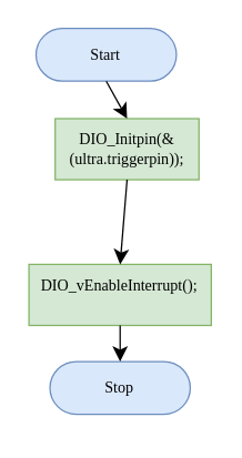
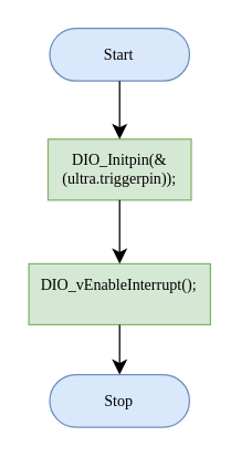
  <mxCell id="0" />
  <mxCell id="1" parent="0" />
- <mxCell id="2" value="&lt;div style=&quot;font-size: 11.27px;&quot;&gt;&lt;font style=&quot;font-size: 11.27px; direction: ltr; letter-spacing: 0px; line-height: 120%; opacity: 1;&quot;&gt;Start&lt;/font&gt;&lt;/div&gt;" style="verticalAlign=middle;align=center;overflow=width;vsdxID=30;fillColor=#dae8fc;shape=stencil(tVLREoIgEPwaHnEQxsl3s/9gEpSJwDko7e+DsEkze2l627vdu5uFRaxyHe8FosR5sCcxqMZ3iO0Rpcp0ApQPCLEasUpaEC3Yi2lS3fOojOhsr3HDmObyMtsVcYqS29Qh5FEfklwrM5OXeUa/yjkcAwfr7TDpiyTfXvjkMR+Vw2A998qaBac5tAKHU1hq3i4oNwjRr9ofvayt/+Rk+yX/4iWA159KpXWKxJx/z0Bopfyw+g4=);strokeColor=#6c8ebf;spacingTop=-1;spacingBottom=-1;spacingLeft=-1;spacingRight=-1;points=[[0.5,1,0],[0.5,0,0],[0,0.5,0],[1,0.5,0]];labelBackgroundColor=none;rounded=1;html=1;whiteSpace=wrap;fontFamily=Calibri;fontSize=11.27;" vertex="1" parent="1"><mxGeometry x="25.38" y="20" width="101" height="38" as="geometry" /></mxCell>
- <mxCell id="3" value="&lt;font style=&quot;font-size: 11.27px;&quot;&gt;DIO_Initpin(&amp;amp;(ultra.triggerpin));&lt;/font&gt;" style="rounded=0;whiteSpace=wrap;html=1;fontSize=11.27;fillColor=#d5e8d4;strokeColor=#82b366;fontFamily=Calibri;" vertex="1" parent="1"><mxGeometry x="39.13" y="85" width="103.5" height="44" as="geometry" /></mxCell>
+ <mxCell id="2" value="&lt;div style=&quot;font-size: 11.27px;&quot;&gt;&lt;font style=&quot;font-size: 11.27px; direction: ltr; letter-spacing: 0px; line-height: 120%; opacity: 1;&quot;&gt;Start&lt;/font&gt;&lt;/div&gt;" style="verticalAlign=middle;align=center;overflow=width;vsdxID=30;fillColor=#dae8fc;shape=stencil(tVLREoIgEPwaHnEQxsl3s/9gEpSJwDko7e+DsEkze2l627vdu5uFRaxyHe8FosR5sCcxqMZ3iO0Rpcp0ApQPCLEasUpaEC3Yi2lS3fOojOhsr3HDmObyMtsVcYqS29Qh5FEfklwrM5OXeUa/yjkcAwfr7TDpiyTfXvjkMR+Vw2A998qaBac5tAKHU1hq3i4oNwjRr9ofvayt/+Rk+yX/4iWA159KpXWKxJx/z0Bopfyw+g4=);strokeColor=#6c8ebf;spacingTop=-1;spacingBottom=-1;spacingLeft=-1;spacingRight=-1;points=[[0.5,1,0],[0.5,0,0],[0,0.5,0],[1,0.5,0]];labelBackgroundColor=none;rounded=1;html=1;whiteSpace=wrap;fontFamily=Calibri;fontSize=11.27;" vertex="1" parent="1"><mxGeometry x="35.38" y="20" width="101" height="38" as="geometry" /></mxCell>
+ <mxCell id="3" value="&lt;font style=&quot;font-size: 11.27px;&quot;&gt;DIO_Initpin(&amp;amp;(ultra.triggerpin));&lt;/font&gt;" style="rounded=0;whiteSpace=wrap;html=1;fontSize=11.27;fillColor=#d5e8d4;strokeColor=#82b366;fontFamily=Calibri;" vertex="1" parent="1"><mxGeometry x="34.13" y="100" width="103.5" height="44" as="geometry" /></mxCell>
  <mxCell id="4" value="&lt;div style=&quot;font-size: 11.27px;&quot;&gt; &lt;font style=&quot;font-size: 11.27px;&quot;&gt;DIO_vEnableInterrupt();&lt;/font&gt;&lt;/div&gt;&lt;div style=&quot;font-size: 11.27px;&quot;&gt;&lt;br style=&quot;font-size: 11.27px;&quot;&gt;&lt;/div&gt;" style="rounded=0;whiteSpace=wrap;html=1;fontSize=11.27;fillColor=#d5e8d4;strokeColor=#82b366;fontFamily=Calibri;" vertex="1" parent="1"><mxGeometry x="20.255" y="190" width="131.25" height="44" as="geometry" /></mxCell>
- <mxCell id="5" value="&lt;div style=&quot;font-size: 11.27px;&quot;&gt;&lt;font style=&quot;font-size: 11.27px; direction: ltr; letter-spacing: 0px; line-height: 120%; opacity: 1;&quot;&gt;Stop&lt;/font&gt;&lt;/div&gt;" style="verticalAlign=middle;align=center;overflow=width;vsdxID=30;fillColor=#dae8fc;shape=stencil(tVLREoIgEPwaHnEQxsl3s/9gEpSJwDko7e+DsEkze2l627vdu5uFRaxyHe8FosR5sCcxqMZ3iO0Rpcp0ApQPCLEasUpaEC3Yi2lS3fOojOhsr3HDmObyMtsVcYqS29Qh5FEfklwrM5OXeUa/yjkcAwfr7TDpiyTfXvjkMR+Vw2A998qaBac5tAKHU1hq3i4oNwjRr9ofvayt/+Rk+yX/4iWA159KpXWKxJx/z0Bopfyw+g4=);strokeColor=#6c8ebf;spacingTop=-1;spacingBottom=-1;spacingLeft=-1;spacingRight=-1;points=[[0.5,1,0],[0.5,0,0],[0,0.5,0],[1,0.5,0]];labelBackgroundColor=none;rounded=1;html=1;whiteSpace=wrap;fontFamily=Calibri;fontSize=11.27;" vertex="1" parent="1"><mxGeometry x="35.38" y="260" width="101" height="38" as="geometry" /></mxCell>
+ <mxCell id="5" value="&lt;div style=&quot;font-size: 11.27px;&quot;&gt;&lt;font style=&quot;font-size: 11.27px; direction: ltr; letter-spacing: 0px; line-height: 120%; opacity: 1;&quot;&gt;Stop&lt;/font&gt;&lt;/div&gt;" style="verticalAlign=middle;align=center;overflow=width;vsdxID=30;fillColor=#dae8fc;shape=stencil(tVLREoIgEPwaHnEQxsl3s/9gEpSJwDko7e+DsEkze2l627vdu5uFRaxyHe8FosR5sCcxqMZ3iO0Rpcp0ApQPCLEasUpaEC3Yi2lS3fOojOhsr3HDmObyMtsVcYqS29Qh5FEfklwrM5OXeUa/yjkcAwfr7TDpiyTfXvjkMR+Vw2A998qaBac5tAKHU1hq3i4oNwjRr9ofvayt/+Rk+yX/4iWA159KpXWKxJx/z0Bopfyw+g4=);strokeColor=#6c8ebf;spacingTop=-1;spacingBottom=-1;spacingLeft=-1;spacingRight=-1;points=[[0.5,1,0],[0.5,0,0],[0,0.5,0],[1,0.5,0]];labelBackgroundColor=none;rounded=1;html=1;whiteSpace=wrap;fontFamily=Calibri;fontSize=11.27;" vertex="1" parent="1"><mxGeometry x="35.38" y="270" width="101" height="38" as="geometry" /></mxCell>
  <mxCell id="6" value="" style="endArrow=classic;html=1;rounded=0;fontSize=11.27;startSize=8;endSize=8;curved=1;exitX=0.5;exitY=1;exitDx=0;exitDy=0;exitPerimeter=0;entryX=0.5;entryY=0;entryDx=0;entryDy=0;fontFamily=Calibri;" edge="1" parent="1" source="2" target="3"><mxGeometry width="50" height="50" relative="1" as="geometry"><mxPoint x="114" y="230" as="sourcePoint" /><mxPoint x="164" y="180" as="targetPoint" /></mxGeometry></mxCell>
  <mxCell id="7" value="" style="endArrow=classic;html=1;rounded=0;fontSize=11.27;startSize=8;endSize=8;curved=1;exitX=0.5;exitY=1;exitDx=0;exitDy=0;entryX=0.5;entryY=0;entryDx=0;entryDy=0;fontFamily=Calibri;" edge="1" parent="1" source="3" target="4"><mxGeometry width="50" height="50" relative="1" as="geometry"><mxPoint x="114" y="230" as="sourcePoint" /><mxPoint x="164" y="180" as="targetPoint" /></mxGeometry></mxCell>
  <mxCell id="8" value="" style="endArrow=classic;html=1;rounded=0;fontSize=11.27;startSize=8;endSize=8;curved=1;exitX=0.5;exitY=1;exitDx=0;exitDy=0;fontFamily=Calibri;" edge="1" parent="1" source="4" target="5"><mxGeometry width="50" height="50" relative="1" as="geometry"><mxPoint x="114" y="230" as="sourcePoint" /><mxPoint x="164" y="180" as="targetPoint" /></mxGeometry></mxCell>
